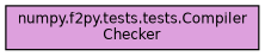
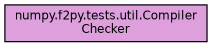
  digraph {
    rankdir=LR
-   n1 [color=black fillcolor=plum fontname=Helvetica fontsize=10 height=0.2 label="numpy.f2py.tests.tests.Compiler\lChecker" shape=box style=filled width=0.4]
+   n1 [color=black fillcolor=plum fontname=Helvetica fontsize=10 height=0.2 label="numpy.f2py.tests.util.Compiler\lChecker" shape=box style=filled width=0.4]
  }
